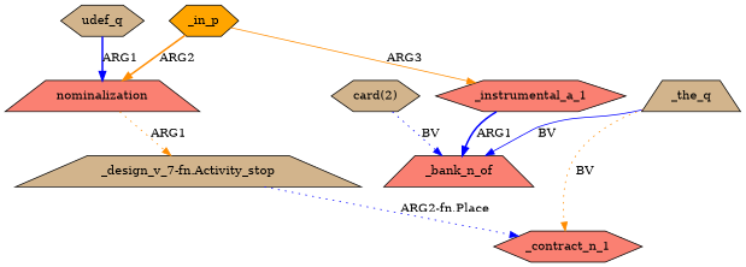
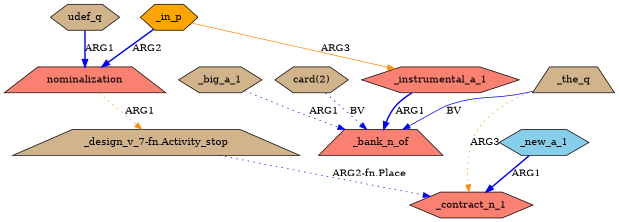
  digraph {
    node [fillcolor=tan shape=hexagon style=filled]
    edge [color=blue style=dotted]
    _bank_n_of [fillcolor=salmon shape=trapezium]
+   _big_a_1
    _instrumental_a_1 [fillcolor=salmon]
    _the_q [shape=trapezium]
    _contract_n_1 [fillcolor=salmon]
    n6 [label="_design_v_7-fn.Activity_stop" shape=trapezium]
    _in_p [fillcolor=orange]
    nominalization [fillcolor=salmon shape=trapezium]
    "card(2)"
+   _new_a_1 [fillcolor=skyblue]
    udef_q
+   _big_a_1 -> _bank_n_of [label=ARG1]
    _instrumental_a_1 -> _bank_n_of [label=ARG1 style=bold]
    _the_q -> _bank_n_of [label=BV style=solid]
-   _the_q -> _contract_n_1 [color=darkorange label=BV]
+   _the_q -> _contract_n_1 [color=darkorange label=ARG3]
    n6 -> _contract_n_1 [label="ARG2-fn.Place"]
    _in_p -> _instrumental_a_1 [color=darkorange label=ARG3 style=solid]
-   _in_p -> nominalization [color=darkorange label=ARG2 style=bold]
+   _in_p -> nominalization [label=ARG2 style=bold]
    nominalization -> n6 [color=darkorange label=ARG1]
    "card(2)" -> _bank_n_of [label=BV]
+   _new_a_1 -> _contract_n_1 [label=ARG1 style=bold]
    udef_q -> nominalization [label=ARG1 style=bold]
  }
